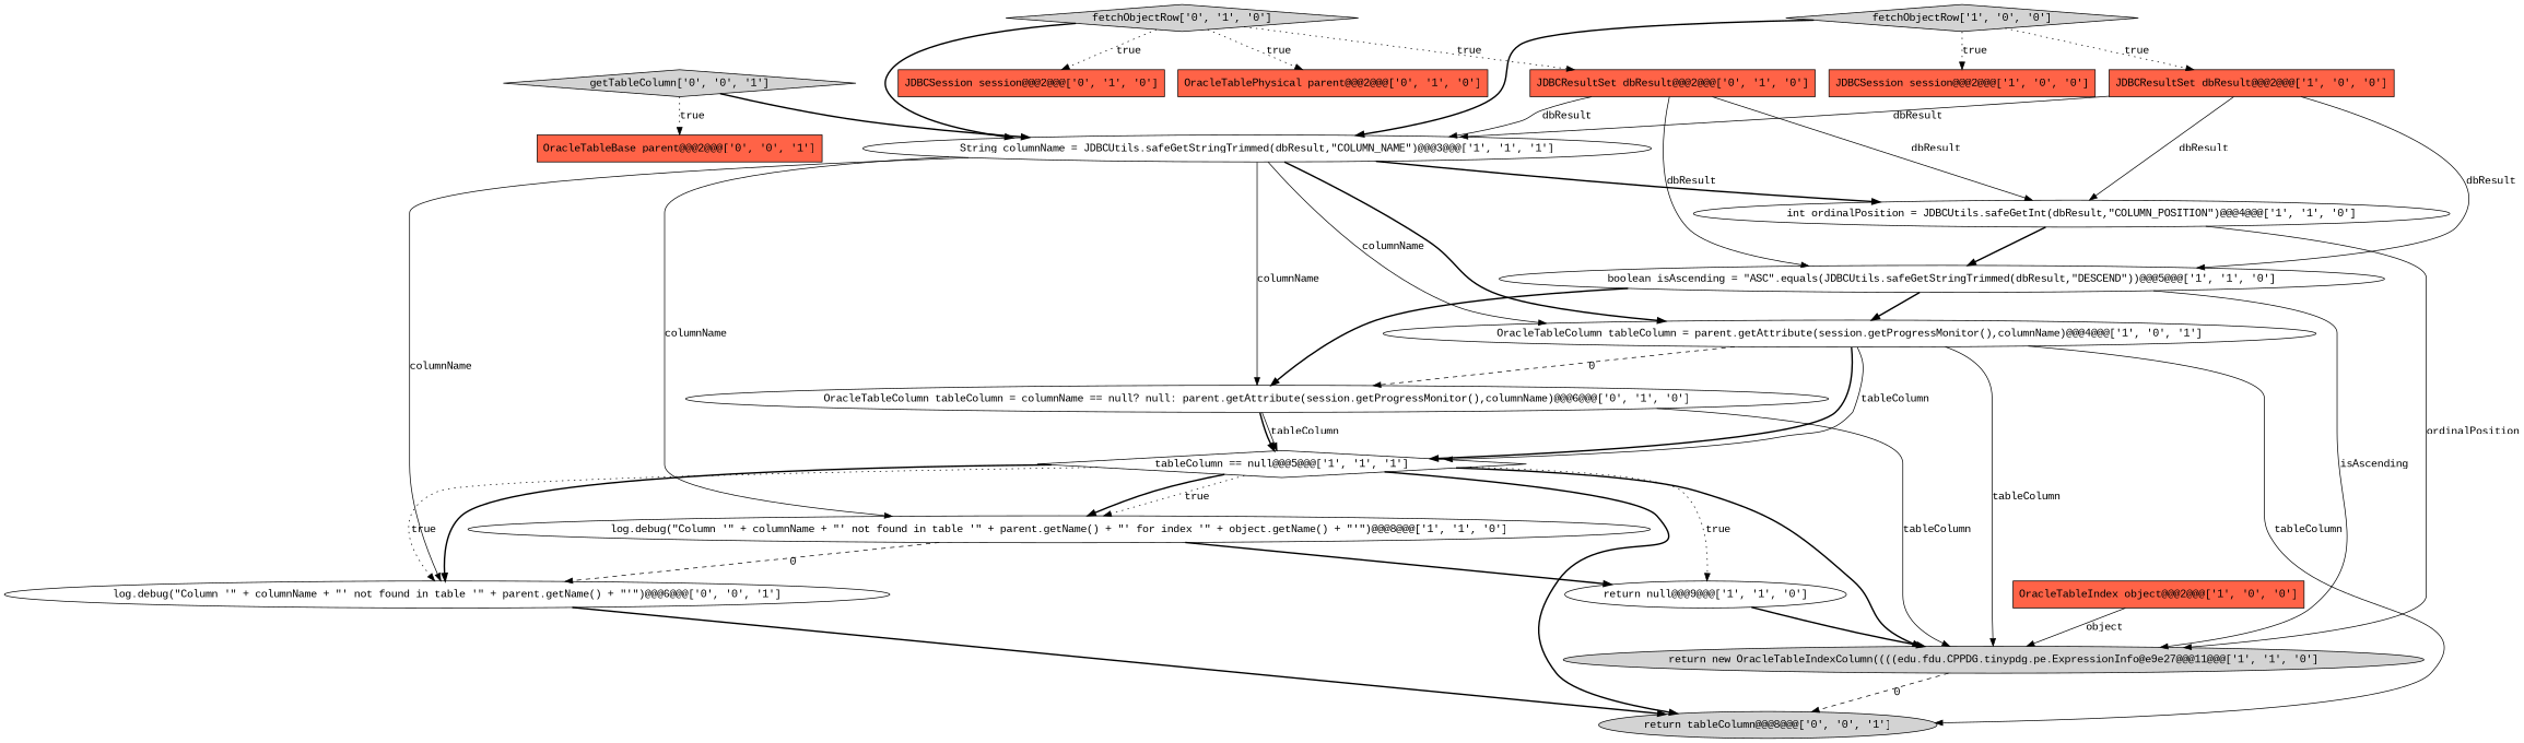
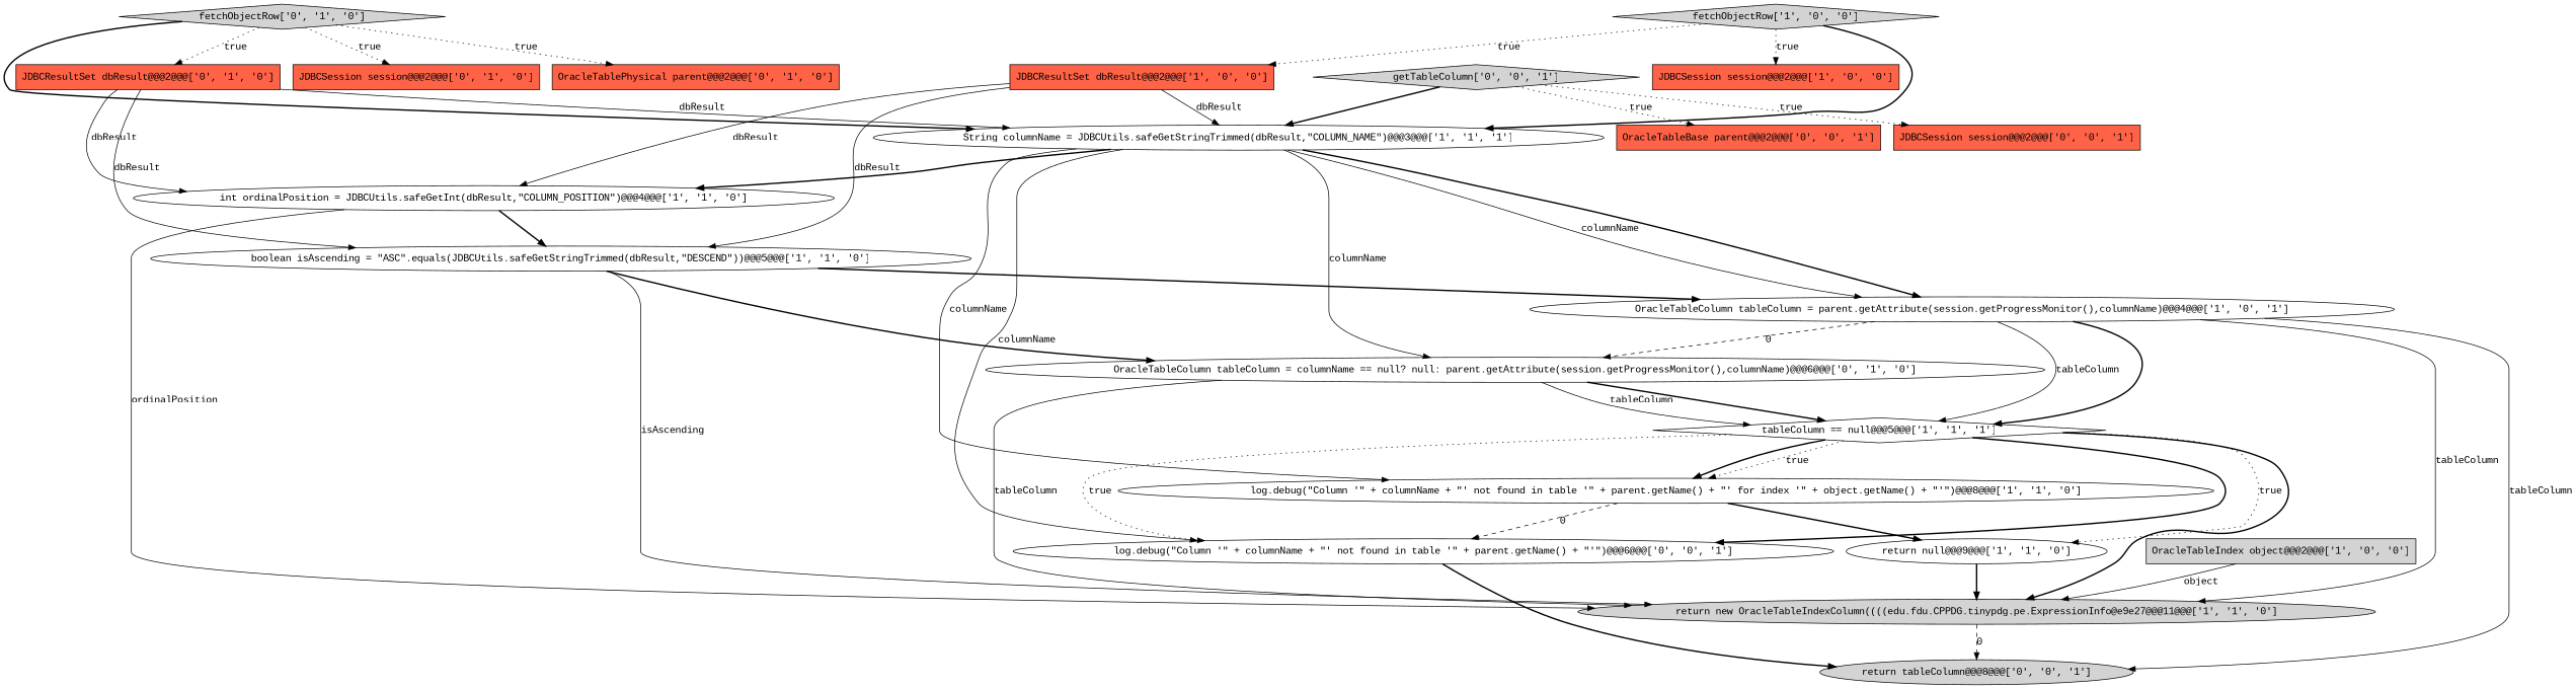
  digraph {
    fontname="Liberation Mono"
    node [fillcolor=white fontname="Liberation Mono" shape=ellipse style=filled]
    edge [fontname="Liberation Mono" style=solid]
    n1 [fillcolor=tomato label="OracleTableBase parent@@@2@@@['0', '0', '1']" shape=box]
    n2 [fillcolor=lightgray label="fetchObjectRow['0', '1', '0']" shape=diamond]
    n3 [label="String columnName = JDBCUtils.safeGetStringTrimmed(dbResult,\"COLUMN_NAME\")@@@3@@@['1', '1', '1']"]
    n4 [fillcolor=tomato label="JDBCSession session@@@2@@@['0', '1', '0']" shape=box]
    n5 [fillcolor=tomato label="OracleTablePhysical parent@@@2@@@['0', '1', '0']" shape=box]
    n6 [fillcolor=tomato label="JDBCResultSet dbResult@@@2@@@['0', '1', '0']" shape=box]
    n7 [label="OracleTableColumn tableColumn = columnName == null? null: parent.getAttribute(session.getProgressMonitor(),columnName)@@@6@@@['0', '1', '0']"]
    n8 [label="OracleTableColumn tableColumn = parent.getAttribute(session.getProgressMonitor(),columnName)@@@4@@@['1', '0', '1']"]
    n9 [label="log.debug(\"Column '\" + columnName + \"' not found in table '\" + parent.getName() + \"'\")@@@6@@@['0', '0', '1']"]
    n10 [label="log.debug(\"Column '\" + columnName + \"' not found in table '\" + parent.getName() + \"' for index '\" + object.getName() + \"'\")@@@8@@@['1', '1', '0']"]
    n11 [label="int ordinalPosition = JDBCUtils.safeGetInt(dbResult,\"COLUMN_POSITION\")@@@4@@@['1', '1', '0']"]
    n12 [label="boolean isAscending = \"ASC\".equals(JDBCUtils.safeGetStringTrimmed(dbResult,\"DESCEND\"))@@@5@@@['1', '1', '0']"]
    n13 [fillcolor=tomato label="JDBCSession session@@@2@@@['1', '0', '0']" shape=box]
    n14 [label="tableColumn == null@@@5@@@['1', '1', '1']" shape=diamond]
    n15 [fillcolor=lightgray label="return new OracleTableIndexColumn((((edu.fdu.CPPDG.tinypdg.pe.ExpressionInfo@e9e27@@@11@@@['1', '1', '0']"]
    n16 [fillcolor=lightgray label="return tableColumn@@@8@@@['0', '0', '1']"]
    n17 [label="return null@@@9@@@['1', '1', '0']"]
-   n18 [fillcolor=tomato label="OracleTableIndex object@@@2@@@['1', '0', '0']" shape=box]
+   n18 [fillcolor=lightgray label="OracleTableIndex object@@@2@@@['1', '0', '0']" shape=box]
    n19 [fillcolor=lightgray label="getTableColumn['0', '0', '1']" shape=diamond]
+   n20 [fillcolor=tomato label="JDBCSession session@@@2@@@['0', '0', '1']" shape=box]
    n21 [fillcolor=tomato label="JDBCResultSet dbResult@@@2@@@['1', '0', '0']" shape=box]
    n22 [fillcolor=lightgray label="fetchObjectRow['1', '0', '0']" shape=diamond]
    n2 -> n3 [style=bold]
    n2 -> n4 [label=true style=dotted]
    n2 -> n5 [label=true style=dotted]
    n2 -> n6 [label=true style=dotted]
    n3 -> n7 [label=columnName]
    n3 -> n8 [label=columnName]
    n3 -> n8 [style=bold]
    n3 -> n9 [label=columnName]
    n3 -> n10 [label=columnName]
    n3 -> n11 [style=bold]
    n6 -> n3 [label=dbResult]
    n6 -> n11 [label=dbResult]
    n6 -> n12 [label=dbResult]
    n7 -> n14 [style=bold]
    n7 -> n14 [label=tableColumn]
    n7 -> n15 [label=tableColumn]
    n8 -> n7 [label=0 style=dashed]
    n8 -> n14 [style=bold]
    n8 -> n14 [label=tableColumn]
    n8 -> n15 [label=tableColumn]
    n8 -> n16 [label=tableColumn]
    n9 -> n16 [style=bold]
    n10 -> n9 [label=0 style=dashed]
    n10 -> n17 [style=bold]
    n11 -> n12 [style=bold]
    n11 -> n15 [label=ordinalPosition]
    n12 -> n7 [style=bold]
    n12 -> n8 [style=bold]
    n12 -> n15 [label=isAscending]
    n14 -> n9 [label=true style=dotted]
    n14 -> n9 [style=bold]
    n14 -> n10 [label=true style=dotted]
    n14 -> n10 [style=bold]
    n14 -> n15 [style=bold]
-   n14 -> n16 [style=bold]
    n14 -> n17 [label=true style=dotted]
    n15 -> n16 [label=0 style=dashed]
    n17 -> n15 [style=bold]
    n18 -> n15 [label=object]
    n19 -> n1 [label=true style=dotted]
    n19 -> n3 [style=bold]
+   n19 -> n20 [label=true style=dotted]
    n21 -> n3 [label=dbResult]
    n21 -> n11 [label=dbResult]
    n21 -> n12 [label=dbResult]
    n22 -> n3 [style=bold]
    n22 -> n13 [label=true style=dotted]
    n22 -> n21 [label=true style=dotted]
  }
